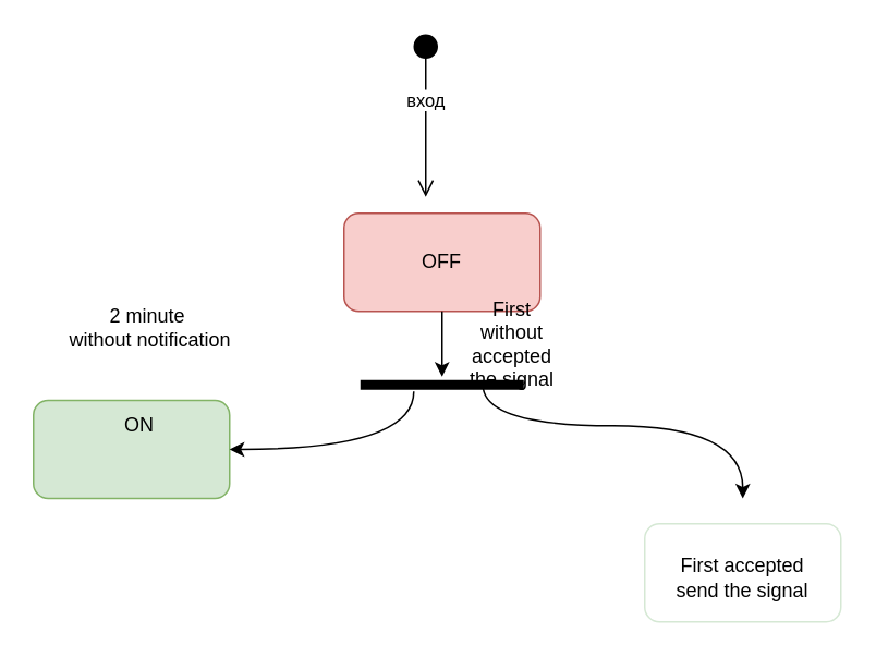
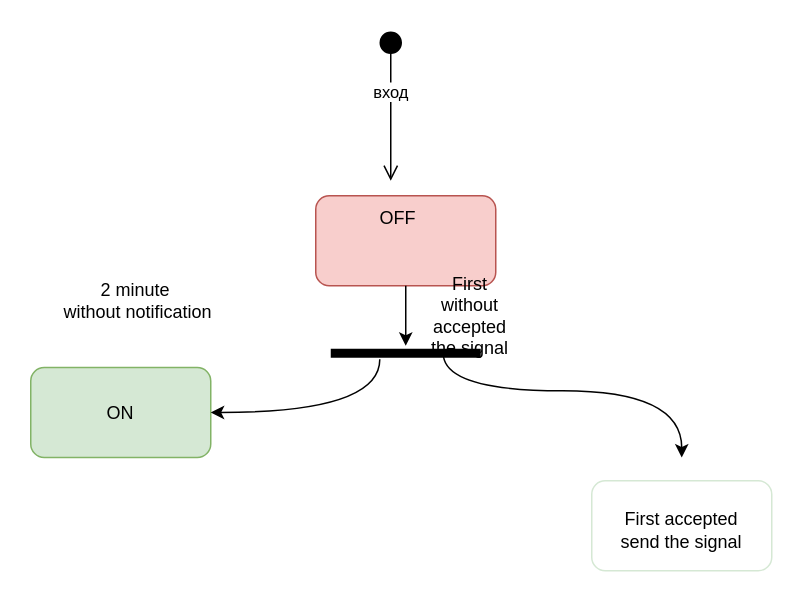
  <mxCell id="0" />
  <mxCell id="1" parent="0" />
  <mxCell id="2" value="" style="rounded=1;whiteSpace=wrap;html=1;fillColor=#f8cecc;strokeColor=#b85450;" parent="1" vertex="1"><mxGeometry x="210" y="130" width="120" height="60" as="geometry" /></mxCell>
- <mxCell id="3" value="OFF" style="text;html=1;strokeColor=none;fillColor=none;align=center;verticalAlign=middle;whiteSpace=wrap;rounded=0;" parent="1" vertex="1"><mxGeometry x="250" y="150" width="40" height="20" as="geometry" /></mxCell>
+ <mxCell id="3" value="OFF" style="text;html=1;strokeColor=none;fillColor=none;align=center;verticalAlign=middle;whiteSpace=wrap;rounded=0;" parent="1" vertex="1"><mxGeometry x="245" y="135" width="40" height="20" as="geometry" /></mxCell>
  <mxCell id="4" value="" style="rounded=1;whiteSpace=wrap;html=1;fillColor=#d5e8d4;strokeColor=#82b366;" parent="1" vertex="1"><mxGeometry x="20" y="244.5" width="120" height="60" as="geometry" /></mxCell>
- <mxCell id="5" value="ON" style="text;html=1;strokeColor=none;fillColor=none;align=center;verticalAlign=middle;whiteSpace=wrap;rounded=0;" parent="1" vertex="1"><mxGeometry x="65" y="249.5" width="40" height="20" as="geometry" /></mxCell>
+ <mxCell id="5" value="ON" style="text;html=1;strokeColor=none;fillColor=none;align=center;verticalAlign=middle;whiteSpace=wrap;rounded=0;" parent="1" vertex="1"><mxGeometry x="60" y="264.5" width="40" height="20" as="geometry" /></mxCell>
  <mxCell id="6" value="First without accepted the signal" style="text;html=1;strokeColor=none;fillColor=none;align=center;verticalAlign=middle;whiteSpace=wrap;rounded=0;" parent="1" vertex="1"><mxGeometry x="280" y="189" width="66" height="41" as="geometry" /></mxCell>
  <mxCell id="7" value="2 minute&lt;br&gt;&amp;nbsp;without&amp;nbsp;notification" style="text;html=1;strokeColor=none;fillColor=none;align=center;verticalAlign=middle;whiteSpace=wrap;rounded=0;" parent="1" vertex="1"><mxGeometry x="70" y="190" width="40" height="20" as="geometry" /></mxCell>
  <mxCell id="8" value="" style="endArrow=classic;html=1;entryX=0.5;entryY=0;entryDx=0;entryDy=0;edgeStyle=orthogonalEdgeStyle;curved=1;exitX=0.75;exitY=0.5;exitDx=0;exitDy=0;exitPerimeter=0;" parent="1" source="10" edge="1"><mxGeometry width="50" height="50" relative="1" as="geometry"><mxPoint x="350" y="240" as="sourcePoint" /><mxPoint x="454" y="304.5" as="targetPoint" /><Array as="points"><mxPoint x="295" y="260" /><mxPoint x="454" y="260" /></Array></mxGeometry></mxCell>
  <mxCell id="9" value="вход" style="html=1;verticalAlign=bottom;startArrow=circle;startFill=1;endArrow=open;startSize=6;endSize=8;" parent="1" edge="1"><mxGeometry width="80" relative="1" as="geometry"><mxPoint x="260" y="20" as="sourcePoint" /><mxPoint x="260" y="120" as="targetPoint" /></mxGeometry></mxCell>
  <mxCell id="10" value="" style="shape=line;html=1;strokeWidth=6;" parent="1" vertex="1"><mxGeometry x="220" y="230" width="100" height="10" as="geometry" /></mxCell>
  <mxCell id="11" value="" style="endArrow=classic;html=1;exitX=0.5;exitY=1;exitDx=0;exitDy=0;" parent="1" source="2" target="10" edge="1"><mxGeometry width="50" height="50" relative="1" as="geometry"><mxPoint x="260" y="360" as="sourcePoint" /><mxPoint x="310" y="310" as="targetPoint" /></mxGeometry></mxCell>
  <mxCell id="12" value="" style="endArrow=classic;html=1;exitX=0.327;exitY=0.9;exitDx=0;exitDy=0;exitPerimeter=0;entryX=1;entryY=0.5;entryDx=0;entryDy=0;edgeStyle=orthogonalEdgeStyle;curved=1;" parent="1" source="10" target="4" edge="1"><mxGeometry width="50" height="50" relative="1" as="geometry"><mxPoint x="260" y="360" as="sourcePoint" /><mxPoint x="310" y="310" as="targetPoint" /></mxGeometry></mxCell>
  <mxCell id="13" value="" style="rounded=1;whiteSpace=wrap;html=1;strokeColor=#D5E8D4;" parent="1" vertex="1"><mxGeometry x="394" y="320" width="120" height="60" as="geometry" /></mxCell>
  <mxCell id="14" value="First accepted send the signal" style="text;html=1;strokeColor=none;fillColor=none;align=center;verticalAlign=bottom;whiteSpace=wrap;rounded=0;" parent="1" vertex="1"><mxGeometry x="401" y="330" width="106" height="40" as="geometry" /></mxCell>
